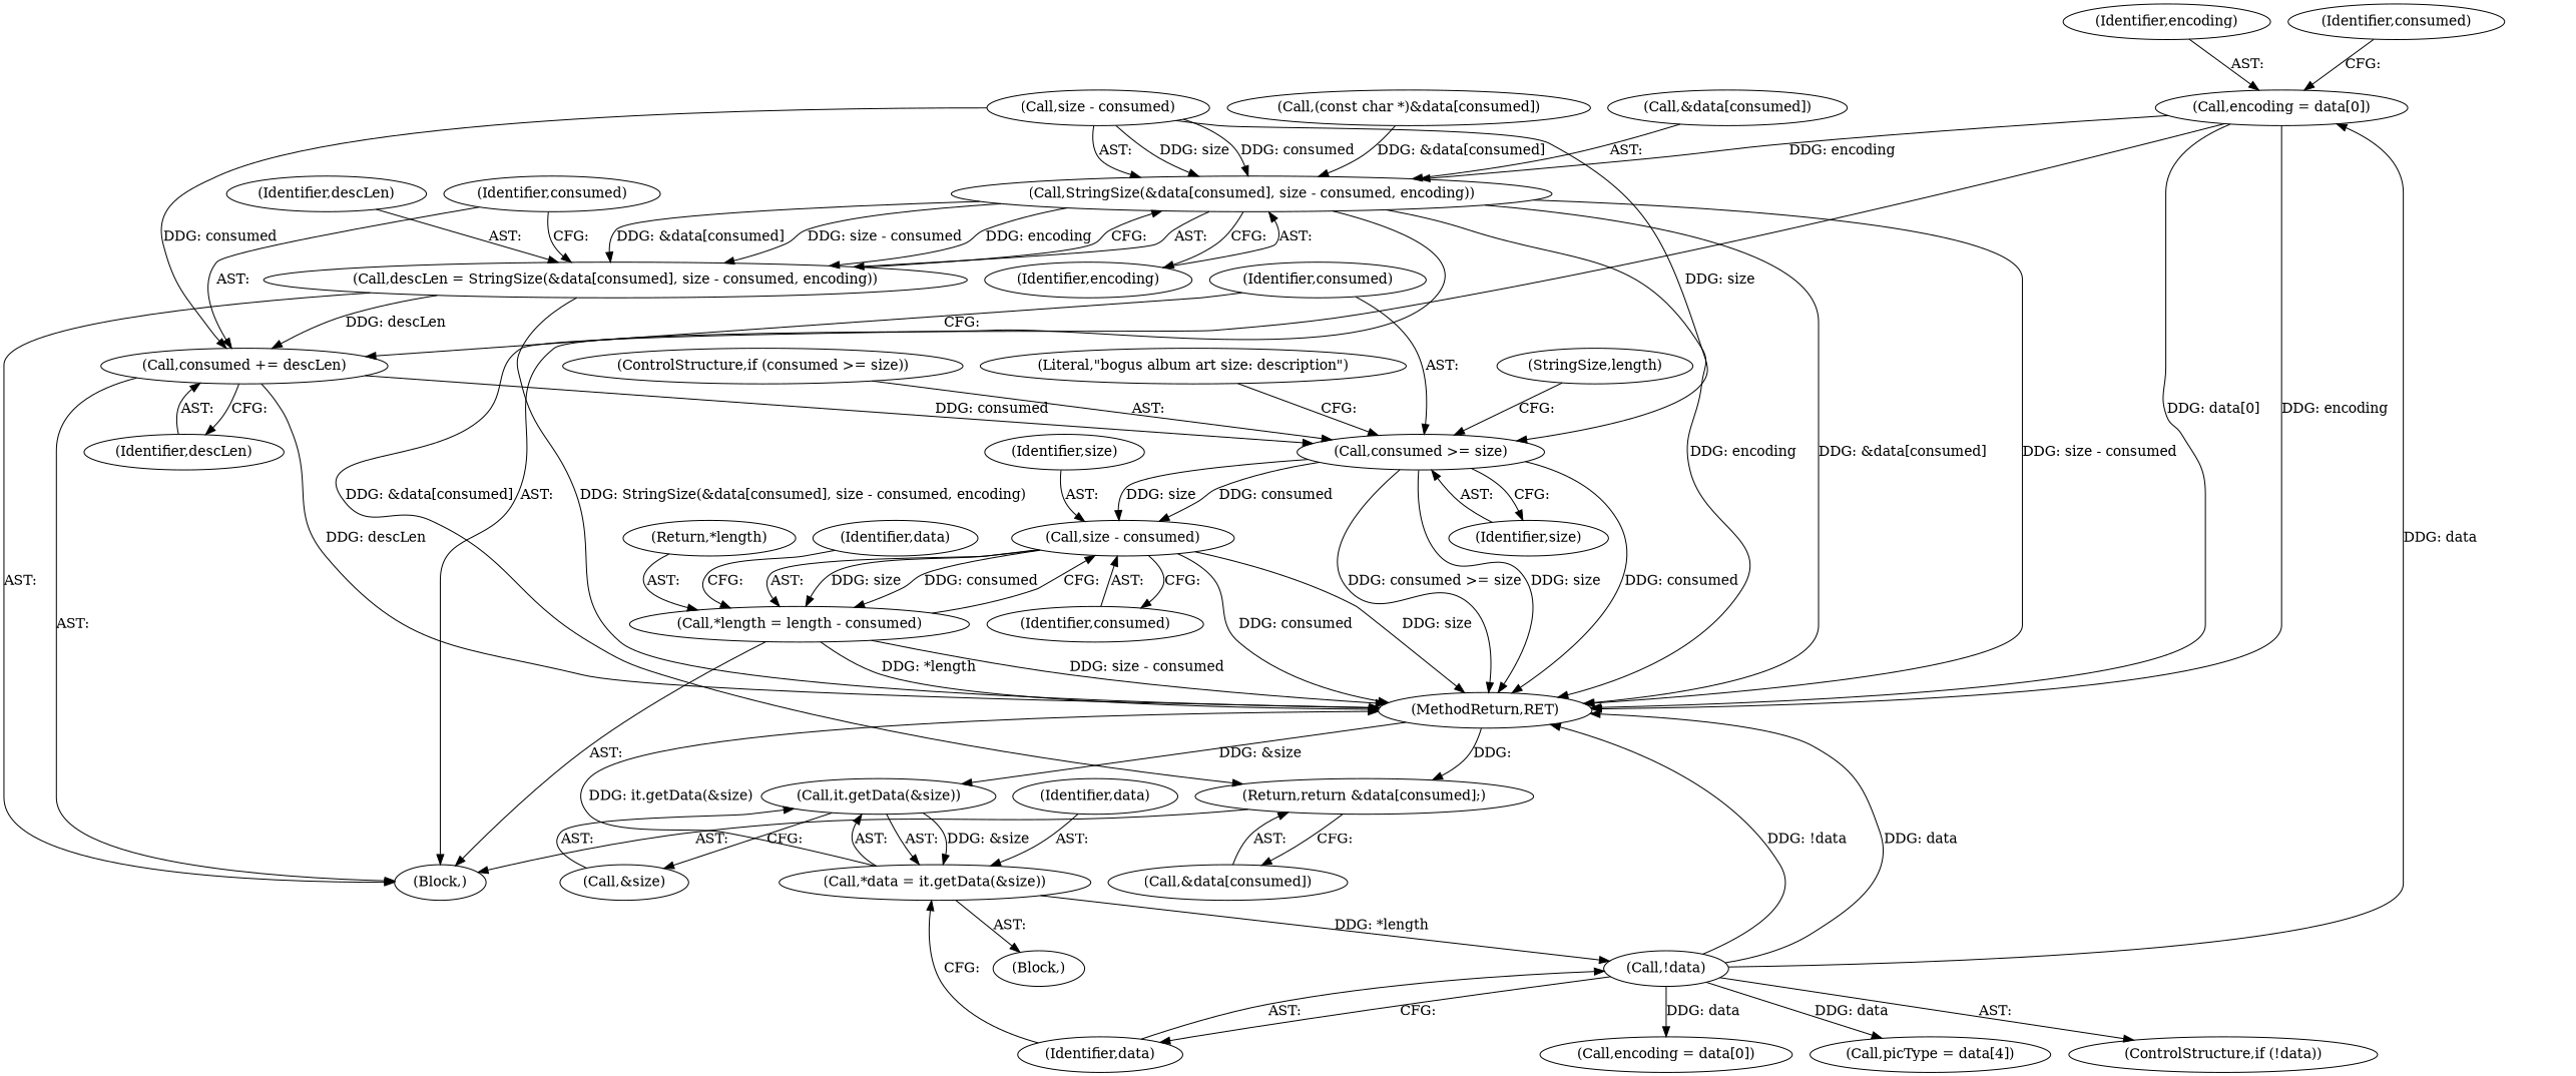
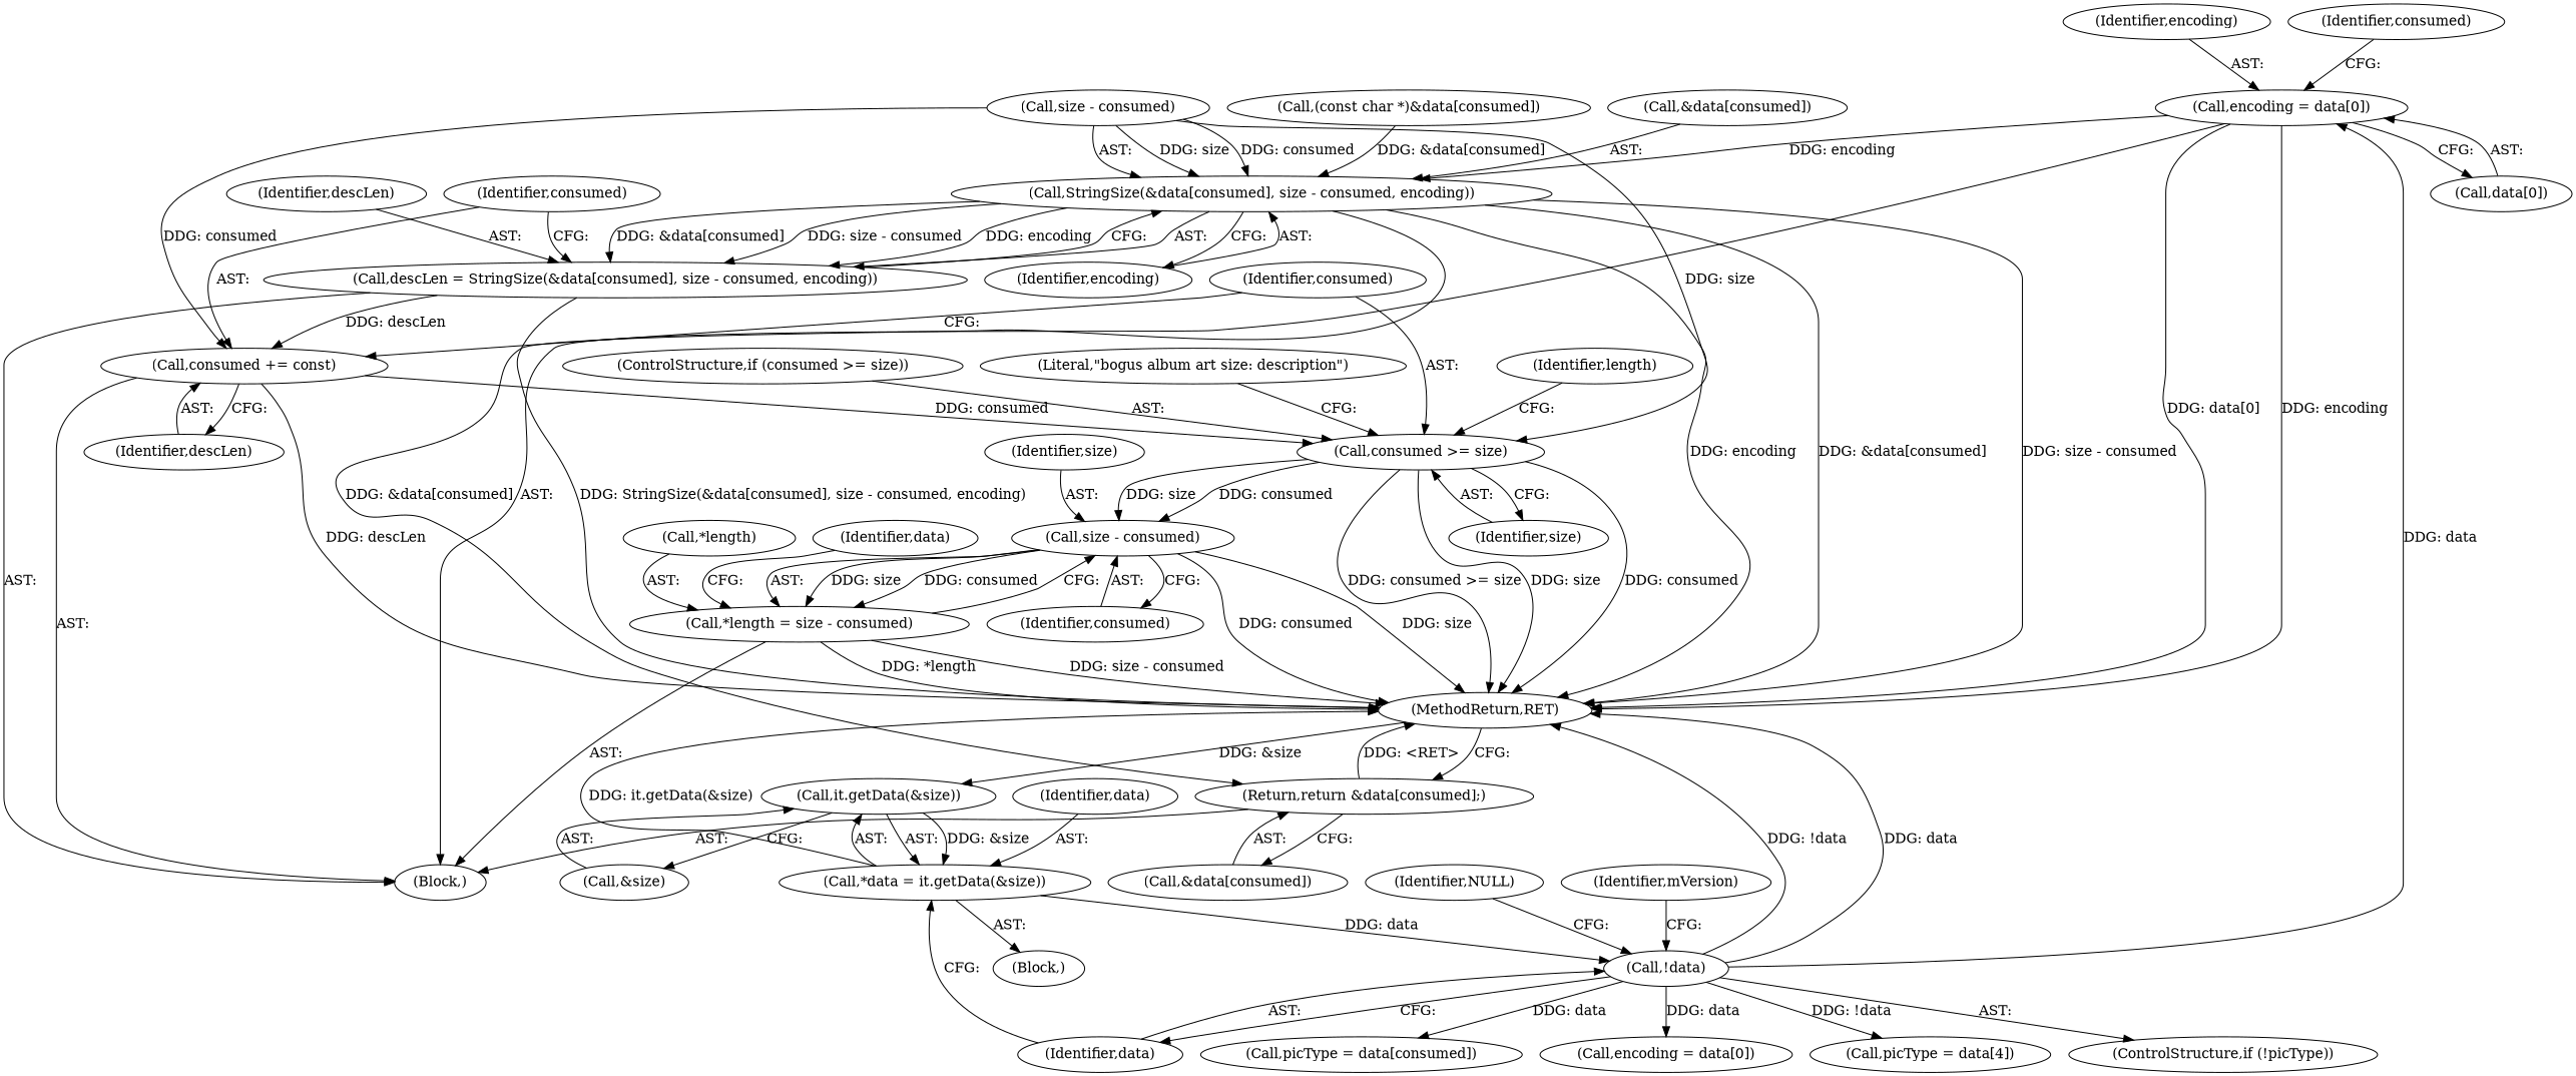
  digraph {
    n1 [label="(Call,encoding = data[0])"]
    n2 [label="(Call,StringSize(&data[consumed], size - consumed, encoding))"]
+   n3 [label="(Call,data[0])"]
    n4 [label="(Block,)"]
    n5 [label="(MethodReturn,RET)"]
    n6 [label="(Call,descLen = StringSize(&data[consumed], size - consumed, encoding))"]
    n7 [label="(Return,return &data[consumed];)"]
    n8 [label="(Identifier,encoding)"]
    n9 [label="(Call,it.getData(&size))"]
    n10 [label="(Call,!data)"]
    n11 [label="(Identifier,data)"]
+   n12 [label="(Call,picType = data[consumed])"]
    n13 [label="(Call,encoding = data[0])"]
    n14 [label="(Call,picType = data[4])"]
-   n15 [label="(ControlStructure,if (!data))"]
+   n15 [label="(ControlStructure,if (!picType))"]
    n16 [label="(Call,*data = it.getData(&size))"]
    n17 [label="(Block,)"]
    n18 [label="(Call,&size)"]
-   n19 [label="(Call,consumed += descLen)"]
+   n19 [label="(Call,consumed += const)"]
    n20 [label="(Call,&data[consumed])"]
    n21 [label="(Call,consumed >= size)"]
    n22 [label="(Identifier,descLen)"]
    n23 [label="(Call,size - consumed)"]
    n24 [label="(Identifier,size)"]
-   n25 [label="(Call,*length = length - consumed)"]
+   n25 [label="(Call,*length = size - consumed)"]
    n26 [label="(Identifier,consumed)"]
    n27 [label="(ControlStructure,if (consumed >= size))"]
    n28 [label="(Literal,\"bogus album art size: description\")"]
    n29 [label="(Identifier,data)"]
    n30 [label="(Call,size - consumed)"]
    n31 [label="(Identifier,encoding)"]
    n32 [label="(Identifier,descLen)"]
-   n33 [label="(Return,*length)"]
+   n33 [label="(Call,*length)"]
+   n34 [label="(Identifier,NULL)"]
    n35 [label="(Identifier,data)"]
    n36 [label="(Call,(const char *)&data[consumed])"]
    n37 [label="(Identifier,consumed)"]
-   n38 [label="(StringSize,length)"]
+   n38 [label="(Identifier,length)"]
    n39 [label="(Identifier,consumed)"]
    n40 [label="(Call,&data[consumed])"]
    n41 [label="(Identifier,size)"]
    n42 [label="(Identifier,consumed)"]
+   n43 [label="(Identifier,mVersion)"]
    n1 -> n2 [label="DDG: encoding"]
+   n1 -> n3 [label="CFG: "]
    n1 -> n4 [label="AST: "]
    n1 -> n5 [label="DDG: data[0]"]
    n1 -> n5 [label="DDG: encoding"]
    n2 -> n5 [label="DDG: encoding"]
    n2 -> n5 [label="DDG: &data[consumed]"]
    n2 -> n5 [label="DDG: size - consumed"]
    n2 -> n6 [label="AST: "]
    n2 -> n6 [label="DDG: &data[consumed]"]
    n2 -> n6 [label="DDG: size - consumed"]
    n2 -> n6 [label="DDG: encoding"]
    n2 -> n7 [label="DDG: &data[consumed]"]
    n2 -> n8 [label="CFG: "]
-   n5 -> n7 [label="DDG: "]
+   n3 -> n1 [label="AST: "]
+   n5 -> n7 [label="CFG: "]
    n5 -> n9 [label="DDG: &size"]
    n6 -> n2 [label="CFG: "]
    n6 -> n4 [label="AST: "]
    n6 -> n5 [label="DDG: StringSize(&data[consumed], size - consumed, encoding)"]
    n6 -> n19 [label="DDG: descLen"]
    n7 -> n4 [label="AST: "]
+   n7 -> n5 [label="DDG: <RET>"]
    n7 -> n20 [label="CFG: "]
    n8 -> n2 [label="AST: "]
    n9 -> n16 [label="AST: "]
    n9 -> n16 [label="DDG: &size"]
    n9 -> n18 [label="CFG: "]
    n10 -> n1 [label="DDG: data"]
    n10 -> n5 [label="DDG: data"]
    n10 -> n5 [label="DDG: !data"]
    n10 -> n11 [label="CFG: "]
+   n10 -> n12 [label="DDG: data"]
    n10 -> n13 [label="DDG: data"]
-   n10 -> n14 [label="DDG: data"]
+   n10 -> n14 [label="DDG: !data"]
    n10 -> n15 [label="AST: "]
    n11 -> n10 [label="AST: "]
    n11 -> n16 [label="CFG: "]
    n16 -> n5 [label="DDG: it.getData(&size)"]
    n16 -> n9 [label="AST: "]
-   n16 -> n10 [label="DDG: *length"]
+   n16 -> n10 [label="DDG: data"]
    n16 -> n17 [label="AST: "]
    n18 -> n9 [label="AST: "]
    n19 -> n4 [label="AST: "]
    n19 -> n5 [label="DDG: descLen"]
    n19 -> n21 [label="DDG: consumed"]
    n19 -> n22 [label="CFG: "]
    n20 -> n7 [label="AST: "]
    n21 -> n5 [label="DDG: consumed >= size"]
    n21 -> n5 [label="DDG: size"]
    n21 -> n5 [label="DDG: consumed"]
    n21 -> n23 [label="DDG: size"]
    n21 -> n23 [label="DDG: consumed"]
    n21 -> n24 [label="CFG: "]
    n22 -> n19 [label="AST: "]
    n23 -> n5 [label="DDG: size"]
    n23 -> n5 [label="DDG: consumed"]
    n23 -> n25 [label="AST: "]
    n23 -> n25 [label="DDG: size"]
    n23 -> n25 [label="DDG: consumed"]
    n23 -> n26 [label="CFG: "]
    n24 -> n21 [label="AST: "]
    n25 -> n4 [label="AST: "]
    n25 -> n5 [label="DDG: size - consumed"]
    n25 -> n5 [label="DDG: *length"]
    n25 -> n23 [label="CFG: "]
    n26 -> n23 [label="AST: "]
    n27 -> n21 [label="AST: "]
    n28 -> n21 [label="CFG: "]
    n29 -> n16 [label="AST: "]
    n30 -> n2 [label="AST: "]
    n30 -> n2 [label="DDG: size"]
    n30 -> n2 [label="DDG: consumed"]
    n30 -> n19 [label="DDG: consumed"]
    n30 -> n21 [label="DDG: size"]
    n31 -> n1 [label="AST: "]
    n32 -> n6 [label="AST: "]
    n33 -> n25 [label="AST: "]
+   n34 -> n10 [label="CFG: "]
    n35 -> n25 [label="CFG: "]
    n36 -> n2 [label="DDG: &data[consumed]"]
    n37 -> n19 [label="CFG: "]
    n37 -> n21 [label="AST: "]
    n38 -> n21 [label="CFG: "]
    n39 -> n6 [label="CFG: "]
    n39 -> n19 [label="AST: "]
    n40 -> n2 [label="AST: "]
    n41 -> n23 [label="AST: "]
    n42 -> n1 [label="CFG: "]
+   n43 -> n10 [label="CFG: "]
  }
